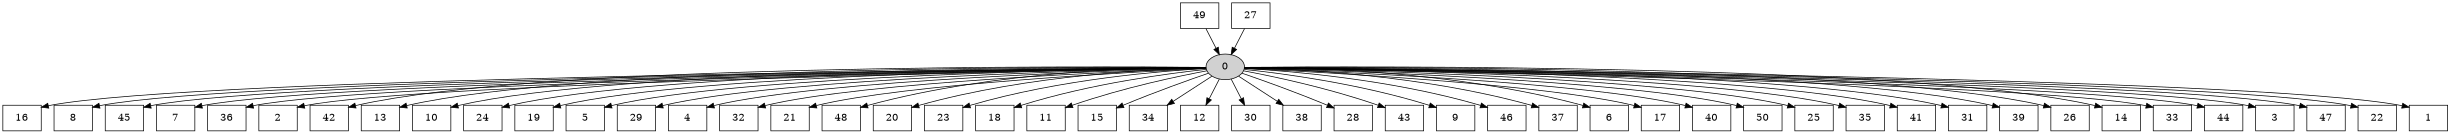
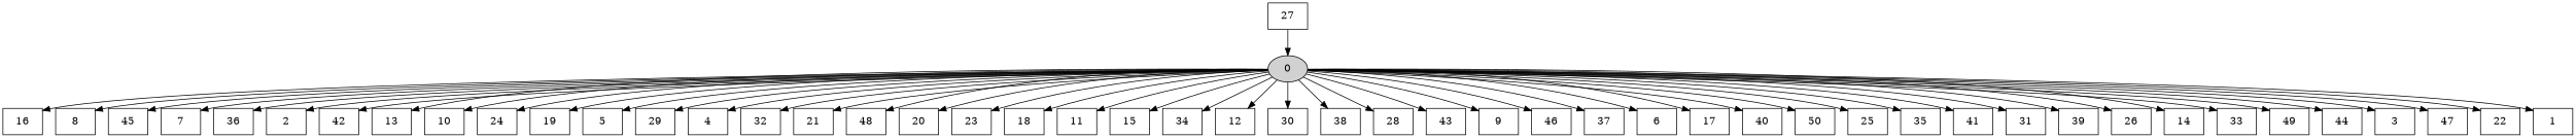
  digraph {
    node [fillcolor=white style=filled shape=box]
    0 [fillcolor=grey82 shape=""]
    n2 [label="16\n"]
    n3 [label="8\n"]
    n4 [label="45\n"]
    n5 [label="7\n"]
    n6 [label="36\n"]
    n7 [label="2\n"]
    n8 [label="42\n"]
    n9 [label="13\n"]
    n10 [label="10\n"]
    n11 [label="24\n"]
    n12 [label="19\n"]
    n13 [label="5\n"]
    n14 [label="29\n"]
    n15 [label="4\n"]
    n16 [label="32\n"]
    n17 [label="21\n"]
    n18 [label="48\n"]
    n19 [label="20\n"]
    n20 [label="23\n"]
    n21 [label="18\n"]
    n22 [label="11\n"]
    n23 [label="15\n"]
    n24 [label="34\n"]
    n25 [label="12\n"]
    n26 [label="30\n"]
    n27 [label="38\n"]
    n28 [label="28\n"]
    n29 [label="43\n"]
    n30 [label="9\n"]
    n31 [label="46\n"]
    n32 [label="37\n"]
    n33 [label="6\n"]
    n34 [label="17\n"]
    n35 [label="40\n"]
    n36 [label="50\n"]
    n37 [label="25\n"]
    n38 [label="35\n"]
    n39 [label="41\n"]
    n40 [label="31\n"]
    n41 [label="39\n"]
    n42 [label="26\n"]
    n43 [label="14\n"]
    n44 [label="33\n"]
    n45 [label="49\n"]
    n46 [label="44\n"]
    n47 [label="3\n"]
    n48 [label="47\n"]
    n49 [label="22\n"]
    n50 [label="1\n"]
    n51 [label="27\n"]
    0 -> n2
    0 -> n3
    0 -> n4
    0 -> n5
    0 -> n6
    0 -> n7
    0 -> n8
    0 -> n9
    0 -> n10
    0 -> n11
    0 -> n12
    0 -> n13
    0 -> n14
    0 -> n15
    0 -> n16
    0 -> n17
    0 -> n18
    0 -> n19
    0 -> n20
    0 -> n21
    0 -> n22
    0 -> n23
    0 -> n24
    0 -> n25
    0 -> n26
    0 -> n27
    0 -> n28
    0 -> n29
    0 -> n30
    0 -> n31
    0 -> n32
    0 -> n33
    0 -> n34
    0 -> n35
    0 -> n36
    0 -> n37
    0 -> n38
    0 -> n39
    0 -> n40
    0 -> n41
    0 -> n42
    0 -> n43
    0 -> n44
-   n45 -> 0
+   0 -> n45
    0 -> n46
    0 -> n47
    0 -> n48
    0 -> n49
    0 -> n50
    n51 -> 0
  }
